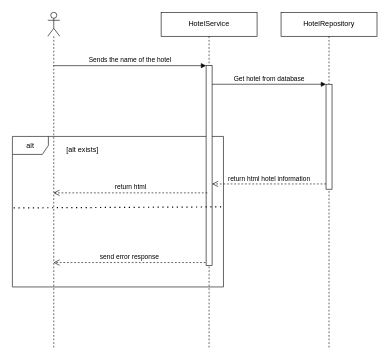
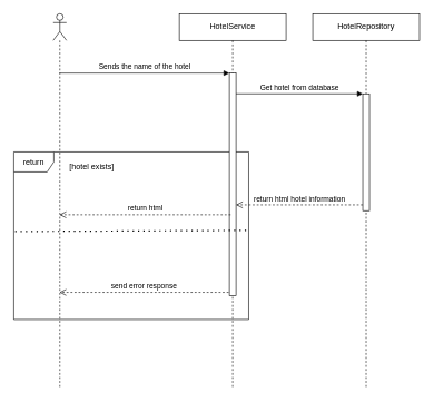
  <mxCell id="0" />
  <mxCell id="1" parent="0" />
- <mxCell id="2" value="alt" style="shape=umlFrame;whiteSpace=wrap;html=1;" vertex="1" parent="1"><mxGeometry x="20" y="227" width="352" height="251" as="geometry" /></mxCell>
+ <mxCell id="2" value="return" style="shape=umlFrame;whiteSpace=wrap;html=1;" vertex="1" parent="1"><mxGeometry x="20" y="227" width="352" height="251" as="geometry" /></mxCell>
  <mxCell id="3" value="" style="shape=umlLifeline;participant=umlActor;perimeter=lifelinePerimeter;whiteSpace=wrap;html=1;container=1;collapsible=0;recursiveResize=0;verticalAlign=top;spacingTop=36;outlineConnect=0;" parent="1" vertex="1"><mxGeometry x="79" y="20" width="20" height="560" as="geometry" /></mxCell>
  <mxCell id="4" value="HotelService" style="shape=umlLifeline;perimeter=lifelinePerimeter;whiteSpace=wrap;html=1;container=1;collapsible=0;recursiveResize=0;outlineConnect=0;" parent="1" vertex="1"><mxGeometry x="268" y="20" width="160" height="560" as="geometry" /></mxCell>
  <mxCell id="5" value="" style="html=1;points=[];perimeter=orthogonalPerimeter;" parent="4" vertex="1"><mxGeometry x="75" y="89" width="10" height="333" as="geometry" /></mxCell>
  <mxCell id="6" value="Sends the name of the hotel" style="html=1;verticalAlign=bottom;endArrow=block;entryX=0;entryY=0;" parent="1" source="3" target="5" edge="1"><mxGeometry relative="1" as="geometry"><mxPoint x="209" y="100" as="sourcePoint" /></mxGeometry></mxCell>
  <mxCell id="7" value="HotelRepository" style="shape=umlLifeline;perimeter=lifelinePerimeter;whiteSpace=wrap;html=1;container=1;collapsible=0;recursiveResize=0;outlineConnect=0;" parent="1" vertex="1"><mxGeometry x="468" y="20" width="160" height="560" as="geometry" /></mxCell>
  <mxCell id="8" value="" style="html=1;points=[];perimeter=orthogonalPerimeter;" parent="7" vertex="1"><mxGeometry x="75" y="120" width="10" height="175" as="geometry" /></mxCell>
  <mxCell id="9" value="Get hotel from database" style="html=1;verticalAlign=bottom;endArrow=block;entryX=0;entryY=0;" parent="1" source="5" target="8" edge="1"><mxGeometry relative="1" as="geometry"><mxPoint x="388" y="140" as="sourcePoint" /></mxGeometry></mxCell>
  <mxCell id="10" value="return html hotel information" style="html=1;verticalAlign=bottom;endArrow=open;dashed=1;endSize=8;exitX=0;exitY=0.95;" parent="1" source="8" target="5" edge="1"><mxGeometry relative="1" as="geometry"><mxPoint x="468" y="216" as="targetPoint" /></mxGeometry></mxCell>
  <mxCell id="11" value="send error response" style="html=1;verticalAlign=bottom;endArrow=open;dashed=1;endSize=8;exitX=-0.1;exitY=0.986;exitDx=0;exitDy=0;exitPerimeter=0;" parent="1" source="5" target="3" edge="1"><mxGeometry relative="1" as="geometry"><mxPoint x="299" y="390" as="sourcePoint" /><mxPoint x="219" y="390" as="targetPoint" /></mxGeometry></mxCell>
  <mxCell id="12" value="" style="endArrow=none;dashed=1;html=1;dashPattern=1 3;strokeWidth=2;exitX=0.006;exitY=0.475;exitDx=0;exitDy=0;exitPerimeter=0;entryX=1.006;entryY=0.468;entryDx=0;entryDy=0;entryPerimeter=0;" edge="1" parent="1" source="2" target="2"><mxGeometry width="50" height="50" relative="1" as="geometry"><mxPoint x="388" y="497" as="sourcePoint" /><mxPoint x="438" y="447" as="targetPoint" /></mxGeometry></mxCell>
- <mxCell id="13" value="[alt exists]" style="text;html=1;strokeColor=none;fillColor=none;align=center;verticalAlign=middle;whiteSpace=wrap;rounded=0;" vertex="1" parent="1"><mxGeometry x="95" y="239" width="84" height="20" as="geometry" /></mxCell>
+ <mxCell id="13" value="[hotel exists]" style="text;html=1;strokeColor=none;fillColor=none;align=center;verticalAlign=middle;whiteSpace=wrap;rounded=0;" vertex="1" parent="1"><mxGeometry x="95" y="239" width="84" height="20" as="geometry" /></mxCell>
  <mxCell id="14" value="return html" style="html=1;verticalAlign=bottom;endArrow=open;dashed=1;endSize=8;exitX=0.2;exitY=0.637;exitDx=0;exitDy=0;exitPerimeter=0;" edge="1" parent="1" source="5" target="3"><mxGeometry relative="1" as="geometry"><mxPoint x="141" y="320" as="targetPoint" /><mxPoint x="331" y="320" as="sourcePoint" /></mxGeometry></mxCell>
